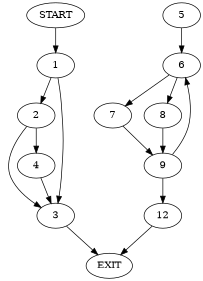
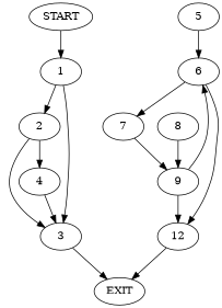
  digraph {
    n1 [label=START]
    1
    2
    3
    n5 [label=EXIT]
    4
    5
    6
    7
    8
    9
    n12 [label=12]
    n1 -> 1
    1 -> 2
    1 -> 3
    2 -> 3
    2 -> 4
    3 -> n5
    4 -> 3
    5 -> 6
    6 -> 7
-   6 -> 8
+   6 -> n12
    7 -> 9
    8 -> 9
    9 -> 6
    9 -> n12
    n12 -> n5
  }
